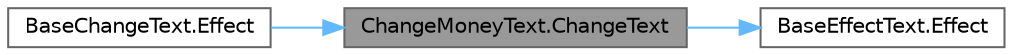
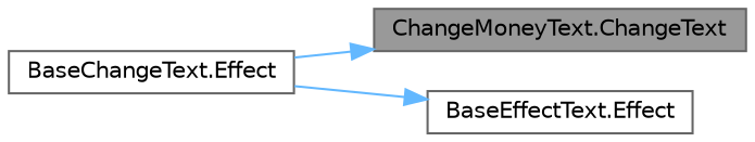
  digraph {
    rankdir=LR
    node [color=grey40 fillcolor=white fontname=Helvetica fontsize=10 shape=box style=filled]
    edge [color=steelblue1 fontname=Helvetica fontsize=10 labelfontname=Helvetica labelfontsize=10 style=solid]
    n1 [color=gray40 fillcolor=grey60 fontcolor=black height=0.2 label="ChangeMoneyText.ChangeText" width=0.4]
    n2 [height=0.2 label="BaseChangeText.Effect" width=0.4]
    n3 [height=0.2 label="BaseEffectText.Effect" width=0.4]
    n2 -> n1
-   n1 -> n3
+   n2 -> n3
  }
